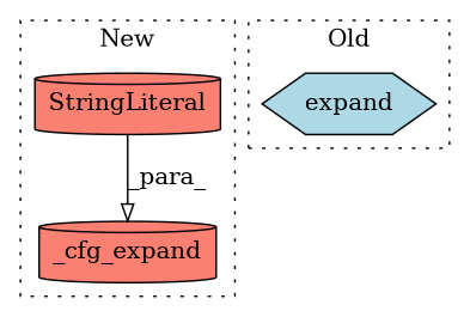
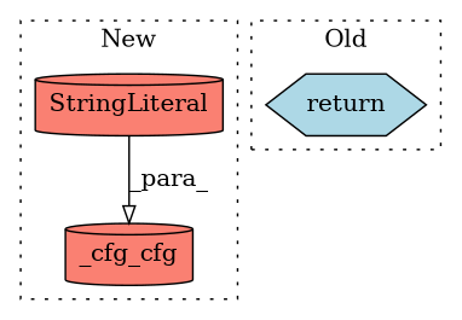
  digraph {
    node [shape=cylinder style=filled fillcolor=salmon]
-   n1 [a=32 l="12,1" label=_cfg_expand s="21120,21147"]
+   n1 [a=32 l="12,1" label=_cfg_cfg s="21120,21147"]
    n2 [a=45 l=15 label=StringLiteral s=21132]
-   n3 [a=41 l=7 label=expand s=6316 shape=hexagon fillcolor=lightblue]
+   n3 [a=41 l=7 label=return s=6316 shape=hexagon fillcolor=lightblue]
    subgraph cluster_1 {
      label=New
      style=dotted
      n1
      n2
    }
    subgraph cluster_2 {
      label=Old
      style=dotted
      n3
    }
    n2 -> n1 [label=_para_ style=solid arrowhead=onormal]
  }
